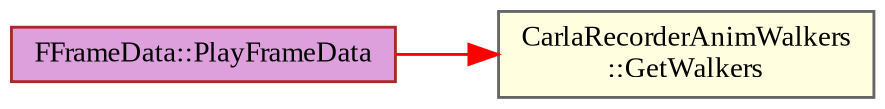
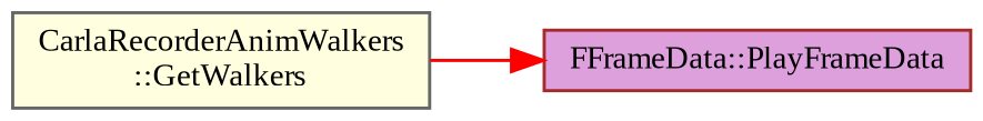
  digraph {
    rankdir=RL
    fontname="Liberation Serif"
    node [fontname="Liberation Serif" fontsize=10 shape=box style=filled]
    n1 [color=gray40 fillcolor=lightyellow fontcolor=black height=0.2 label="CarlaRecorderAnimWalkers\l::GetWalkers" width=0.4]
    n2 [color=brown fillcolor=plum height=0.2 label="FFrameData::PlayFrameData" width=0.4]
-   n1 -> n2 [color=red dir=back fontname="Liberation Serif" fontsize=10 labelfontname=Helvetica labelfontsize=10 style=solid]
+   n2 -> n1 [color=red dir=back fontname="Liberation Serif" fontsize=10 labelfontname=Helvetica labelfontsize=10 style=solid]
  }
